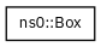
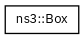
  digraph {
    rankdir=LR
    fontname="IBM Plex Sans"
-   n1 [color=black fillcolor=white fontname="IBM Plex Sans" fontsize=10 height=0.2 label="ns0::Box" shape=record style=filled width=0.4]
+   n1 [color=black fillcolor=white fontname="IBM Plex Sans" fontsize=10 height=0.2 label="ns3::Box" shape=record style=filled width=0.4]
  }
